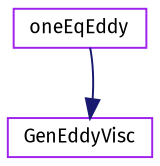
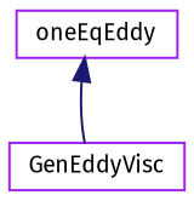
  digraph {
    fontname="Fira Sans"
    node [color=purple fillcolor=white fontname="Fira Sans" fontsize=10 shape=record style=filled]
    n1 [fontcolor=black height=0.2 label=oneEqEddy width=0.4]
    n2 [height=0.2 label=GenEddyVisc width=0.4]
-   n2 -> n1 [color=midnightblue dir=back fontname="Fira Sans" fontsize=10 labelfontname=FreeSans labelfontsize=10 style=solid]
+   n1 -> n2 [color=midnightblue dir=back fontname="Fira Sans" fontsize=10 labelfontname=FreeSans labelfontsize=10 style=solid]
  }
